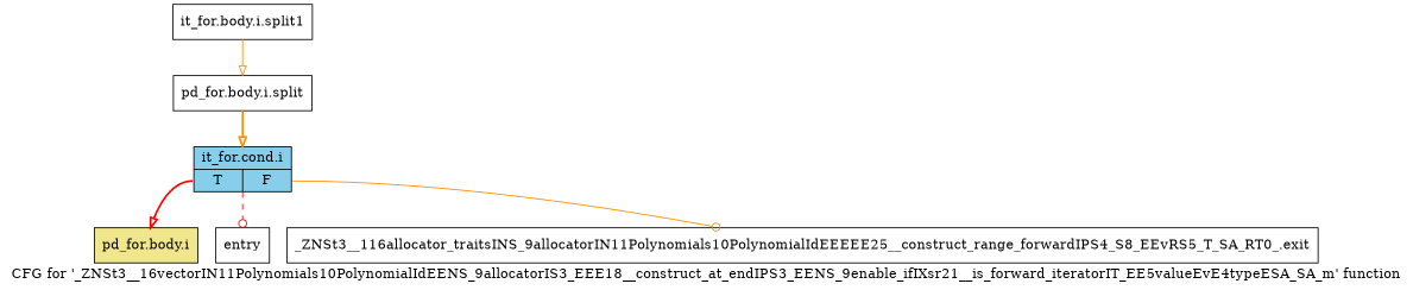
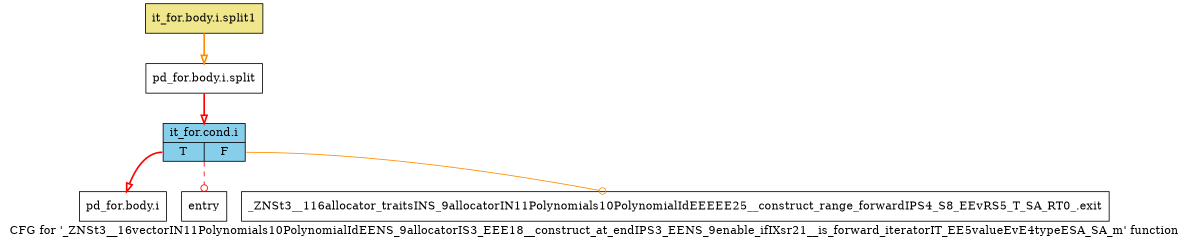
  digraph {
    label="CFG for '_ZNSt3__16vectorIN11Polynomials10PolynomialIdEENS_9allocatorIS3_EEE18__construct_at_endIPS3_EENS_9enable_ifIXsr21__is_forward_iteratorIT_EE5valueEvE4typeESA_SA_m' function"
    node [fillcolor=white shape=record style=filled]
    edge [arrowhead=onormal color=red style=bold]
    n1 [label="{entry}"]
    n2 [fillcolor=skyblue label="{it_for.cond.i|{<s0>T|<s1>F}}"]
-   n3 [fillcolor=khaki label="{pd_for.body.i}"]
+   n3 [label="{pd_for.body.i}"]
    n4 [label="{_ZNSt3__116allocator_traitsINS_9allocatorIN11Polynomials10PolynomialIdEEEEE25__construct_range_forwardIPS4_S8_EEvRS5_T_SA_RT0_.exit}"]
-   n5 [label="{it_for.body.i.split1}"]
+   n5 [fillcolor=khaki label="{it_for.body.i.split1}"]
    n6 [label="{pd_for.body.i.split}"]
    n2 -> n1 [arrowhead=odot style=dashed]
    n2 -> n3 [tailport=s0]
    n2 -> n4 [arrowhead=odot color=darkorange style=solid tailport=s1]
-   n5 -> n6 [color=darkorange style=solid]
-   n6 -> n2 [color=darkorange]
+   n5 -> n6 [color=darkorange]
+   n6 -> n2
  }
